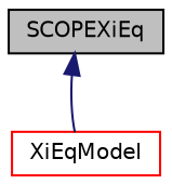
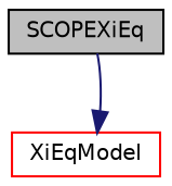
  digraph {
    node [fontname=Helvetica fontsize=10 shape=record]
    n1 [color=black fillcolor=grey75 fontcolor=black height=0.2 label=SCOPEXiEq style=filled width=0.4]
    n2 [color=red height=0.2 label=XiEqModel width=0.4]
-   n1 -> n2 [color=midnightblue dir=back fontname=Helvetica fontsize=10 labelfontname=Helvetica labelfontsize=10 style=solid]
+   n2 -> n1 [color=midnightblue dir=back fontname=Helvetica fontsize=10 labelfontname=Helvetica labelfontsize=10 style=solid]
  }
